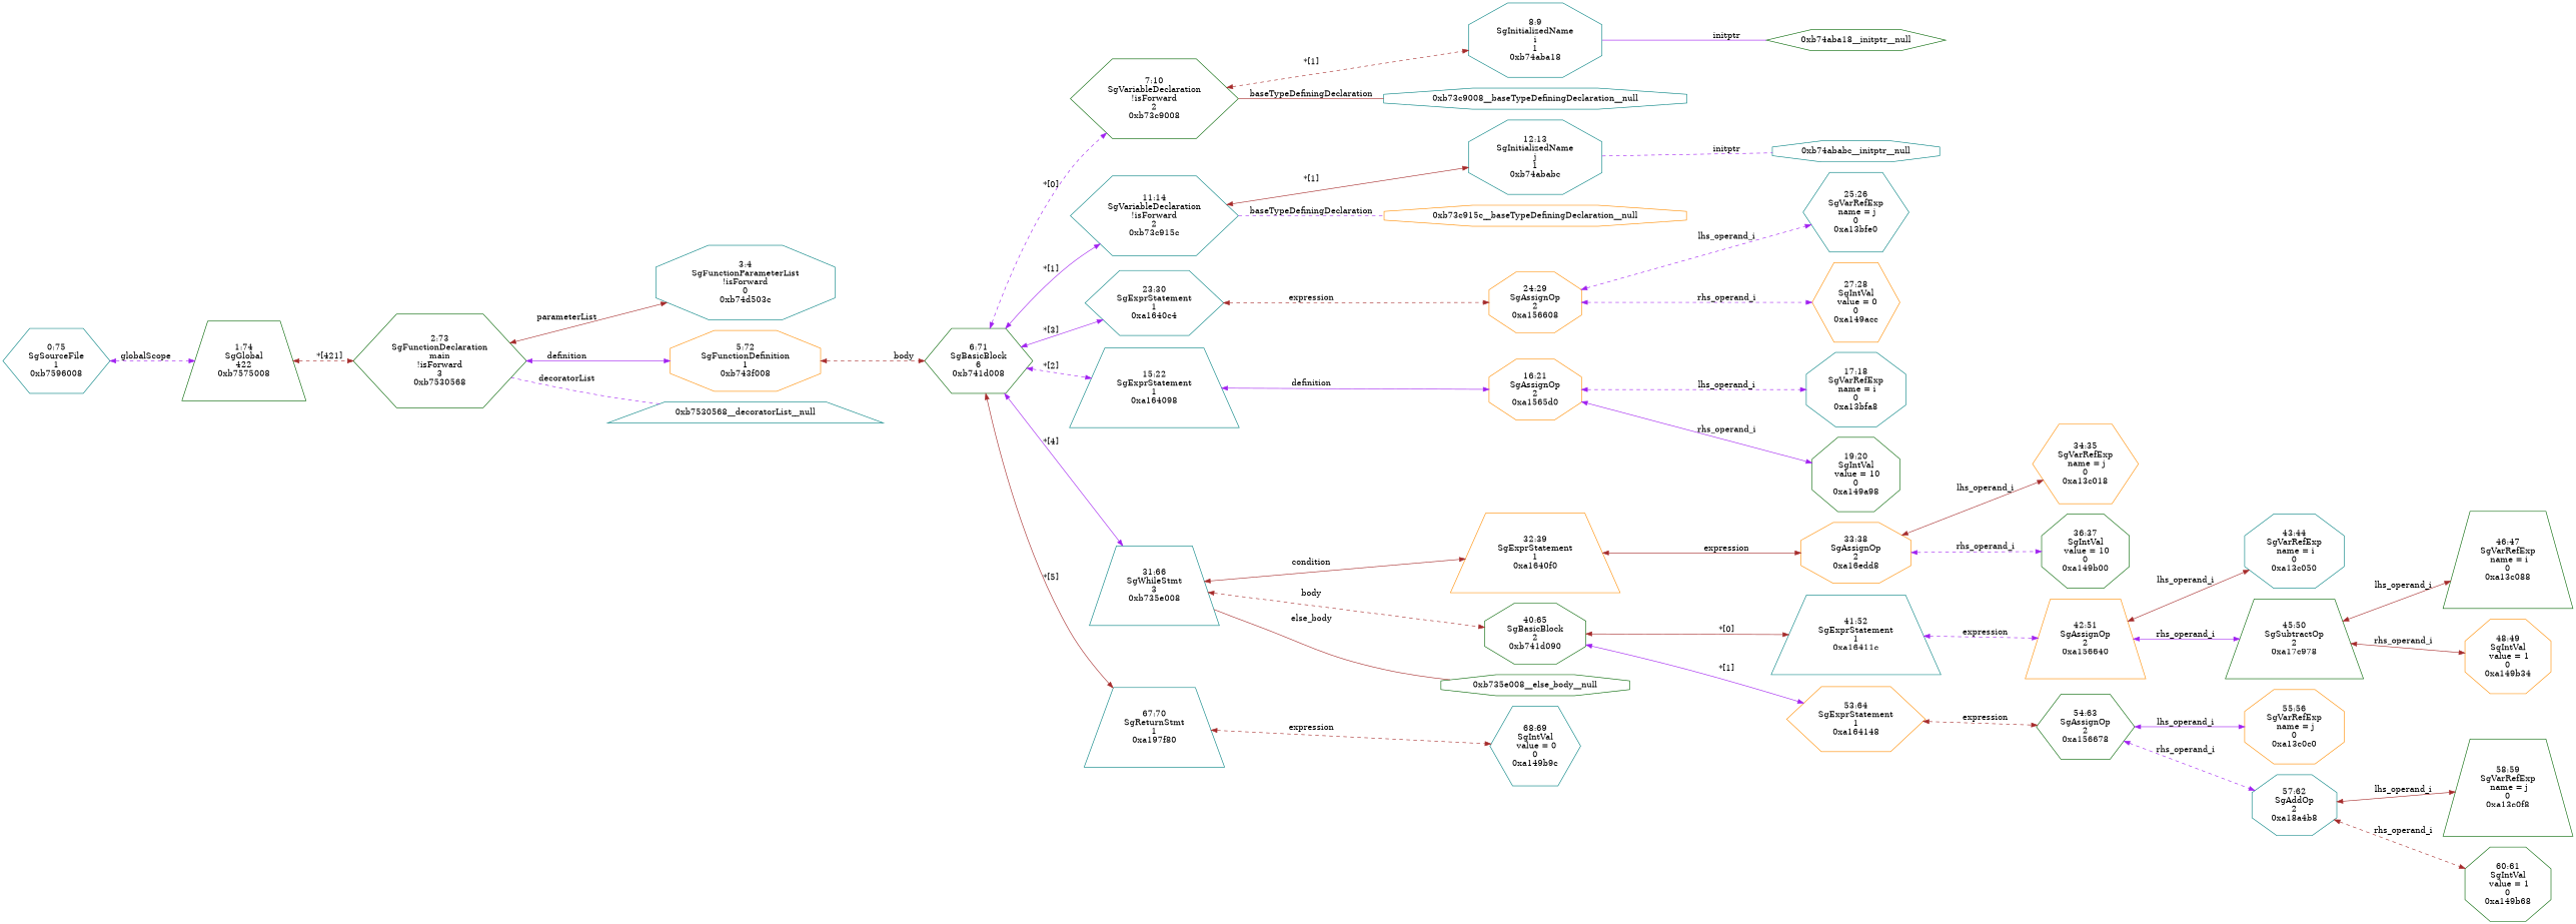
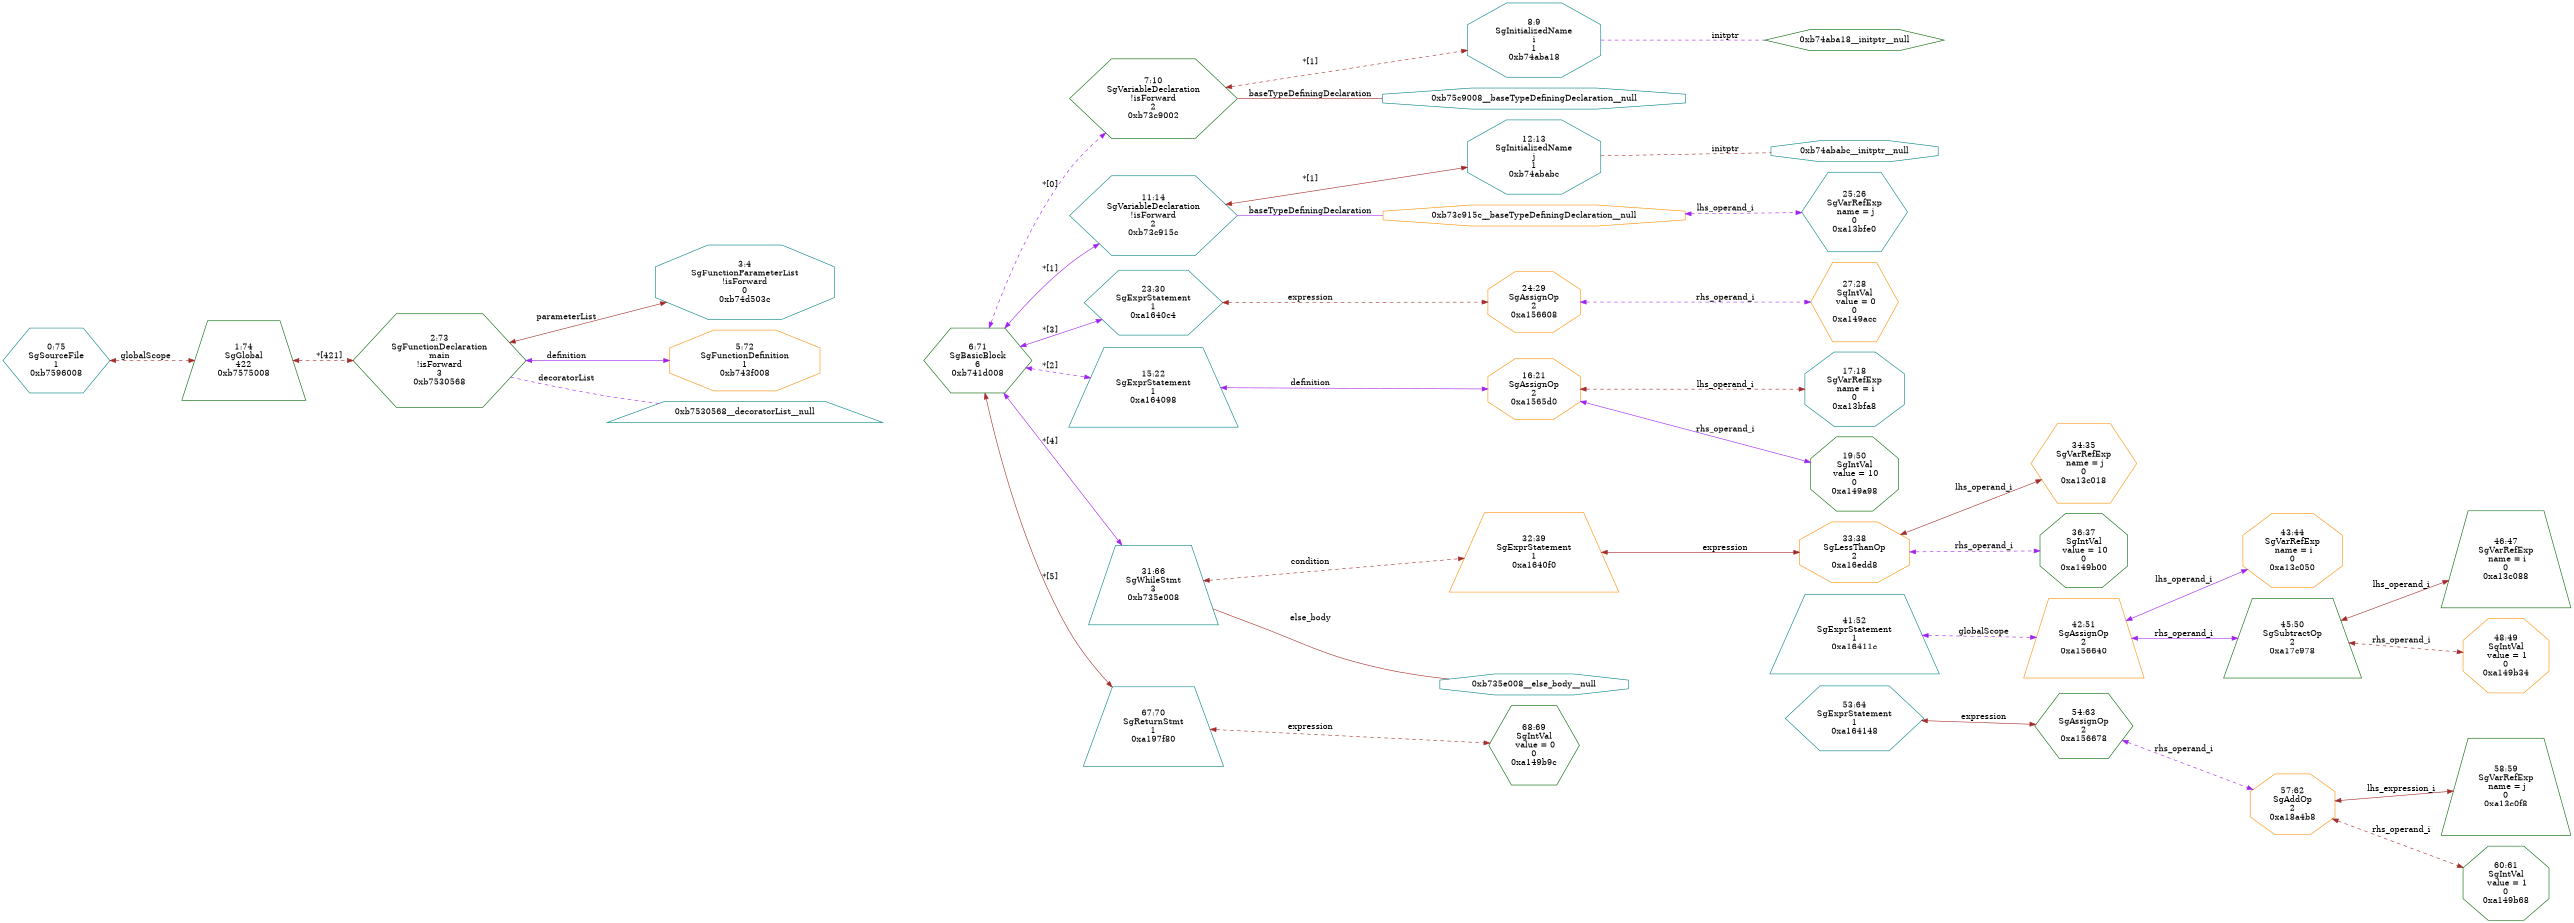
  digraph {
    rankdir=LR
    node [color=teal shape=octagon]
    edge [color=brown dir=both style=solid]
    n1 [label="3:4\nSgFunctionParameterList\n!isForward\n0\n0xb74d503c\n"]
    n2 [label="8:9\nSgInitializedName\ni\n1\n0xb74aba18\n"]
    "0xb74aba18__initptr__null" [color=darkgreen shape=hexagon]
-   n4 [color=darkgreen label="7:10\nSgVariableDeclaration\n!isForward\n2\n0xb73c9008\n" shape=hexagon]
-   "0xb73c9008__baseTypeDefiningDeclaration__null"
+   n4 [color=darkgreen label="7:10\nSgVariableDeclaration\n!isForward\n2\n0xb73c9002\n" shape=hexagon]
+   "0xb73c9008__baseTypeDefiningDeclaration__null" [label="0xb75c9008__baseTypeDefiningDeclaration__null"]
    n6 [label="12:13\nSgInitializedName\nj\n1\n0xb74ababc\n"]
    "0xb74ababc__initptr__null"
    n8 [label="11:14\nSgVariableDeclaration\n!isForward\n2\n0xb73c915c\n" shape=hexagon]
    "0xb73c915c__baseTypeDefiningDeclaration__null" [color=darkorange]
    n10 [label="17:18\nSgVarRefExp\n name = i\n0\n0xa13bfa8\n"]
-   n11 [color=darkgreen label="19:20\nSgIntVal\n value = 10\n0\n0xa149a98\n"]
+   n11 [color=darkgreen label="19:50\nSgIntVal\n value = 10\n0\n0xa149a98\n"]
    n12 [color=darkorange label="16:21\nSgAssignOp\n2\n0xa1565d0\n"]
    n13 [label="15:22\nSgExprStatement\n1\n0xa164098\n" shape=trapezium]
    n14 [label="25:26\nSgVarRefExp\n name = j\n0\n0xa13bfe0\n" shape=hexagon]
    n15 [color=darkorange label="27:28\nSgIntVal\n value = 0\n0\n0xa149acc\n" shape=hexagon]
    n16 [color=darkorange label="24:29\nSgAssignOp\n2\n0xa156608\n"]
    n17 [label="23:30\nSgExprStatement\n1\n0xa1640c4\n" shape=hexagon]
    n18 [color=darkorange label="34:35\nSgVarRefExp\n name = j\n0\n0xa13c018\n" shape=hexagon]
    n19 [color=darkgreen label="36:37\nSgIntVal\n value = 10\n0\n0xa149b00\n"]
-   n20 [color=darkorange label="33:38\nSgAssignOp\n2\n0xa16edd8\n"]
+   n20 [color=darkorange label="33:38\nSgLessThanOp\n2\n0xa16edd8\n"]
    n21 [color=darkorange label="32:39\nSgExprStatement\n1\n0xa1640f0\n" shape=trapezium]
-   n22 [label="43:44\nSgVarRefExp\n name = i\n0\n0xa13c050\n"]
+   n22 [color=darkorange label="43:44\nSgVarRefExp\n name = i\n0\n0xa13c050\n"]
    n23 [color=darkgreen label="46:47\nSgVarRefExp\n name = i\n0\n0xa13c088\n" shape=trapezium]
    n24 [color=darkorange label="48:49\nSgIntVal\n value = 1\n0\n0xa149b34\n"]
    n25 [color=darkgreen label="45:50\nSgSubtractOp\n2\n0xa17c978\n" shape=trapezium]
    n26 [color=darkorange label="42:51\nSgAssignOp\n2\n0xa156640\n" shape=trapezium]
    n27 [label="41:52\nSgExprStatement\n1\n0xa16411c\n" shape=trapezium]
-   n28 [color=darkorange label="55:56\nSgVarRefExp\n name = j\n0\n0xa13c0c0\n"]
    n29 [color=darkgreen label="58:59\nSgVarRefExp\n name = j\n0\n0xa13c0f8\n" shape=trapezium]
    n30 [color=darkgreen label="60:61\nSgIntVal\n value = 1\n0\n0xa149b68\n"]
-   n31 [label="57:62\nSgAddOp\n2\n0xa18a4b8\n"]
+   n31 [color=darkorange label="57:62\nSgAddOp\n2\n0xa18a4b8\n"]
    n32 [color=darkgreen label="54:63\nSgAssignOp\n2\n0xa156678\n" shape=hexagon]
-   n33 [color=darkorange label="53:64\nSgExprStatement\n1\n0xa164148\n" shape=hexagon]
-   n34 [color=darkgreen label="40:65\nSgBasicBlock\n2\n0xb741d090\n"]
+   n33 [label="53:64\nSgExprStatement\n1\n0xa164148\n" shape=hexagon]
    n35 [label="31:66\nSgWhileStmt\n3\n0xb735e008\n" shape=trapezium]
-   "0xb735e008__else_body__null" [color=darkgreen]
-   n37 [label="68:69\nSgIntVal\n value = 0\n0\n0xa149b9c\n" shape=hexagon]
+   "0xb735e008__else_body__null"
+   n37 [color=darkgreen label="68:69\nSgIntVal\n value = 0\n0\n0xa149b9c\n" shape=hexagon]
    n38 [label="67:70\nSgReturnStmt\n1\n0xa197f80\n" shape=trapezium]
    n39 [color=darkgreen label="6:71\nSgBasicBlock\n6\n0xb741d008\n" shape=hexagon]
    n40 [color=darkorange label="5:72\nSgFunctionDefinition\n1\n0xb743f008\n"]
    n41 [color=darkgreen label="2:73\nSgFunctionDeclaration\nmain\n!isForward\n3\n0xb7530568\n" shape=hexagon]
    "0xb7530568__decoratorList__null" [shape=trapezium]
    n43 [color=darkgreen label="1:74\nSgGlobal\n422\n0xb7575008\n" shape=trapezium]
    n44 [label="0:75\nSgSourceFile\n1\n0xb7596008\n" shape=hexagon]
-   n2 -> "0xb74aba18__initptr__null" [color=purple dir=none label=initptr]
+   n2 -> "0xb74aba18__initptr__null" [color=purple dir=none label=initptr style=dashed]
    n4 -> n2 [label="*[1]" style=dashed]
    n4 -> "0xb73c9008__baseTypeDefiningDeclaration__null" [dir=none label=baseTypeDefiningDeclaration]
-   n6 -> "0xb74ababc__initptr__null" [color=purple dir=none label=initptr style=dashed]
+   n6 -> "0xb74ababc__initptr__null" [dir=none label=initptr style=dashed]
    n8 -> n6 [label="*[1]"]
-   n8 -> "0xb73c915c__baseTypeDefiningDeclaration__null" [color=purple dir=none label=baseTypeDefiningDeclaration style=dashed]
-   n12 -> n10 [color=purple label=lhs_operand_i style=dashed]
+   n8 -> "0xb73c915c__baseTypeDefiningDeclaration__null" [color=purple dir=none label=baseTypeDefiningDeclaration]
+   n12 -> n10 [label=lhs_operand_i style=dashed]
    n12 -> n11 [color=purple label=rhs_operand_i]
    n13 -> n12 [color=purple label=definition]
-   n16 -> n14 [color=purple label=lhs_operand_i style=dashed]
+   "0xb73c915c__baseTypeDefiningDeclaration__null" -> n14 [color=purple label=lhs_operand_i style=dashed]
    n16 -> n15 [color=purple label=rhs_operand_i style=dashed]
    n17 -> n16 [label=expression style=dashed]
    n20 -> n18 [label=lhs_operand_i]
    n20 -> n19 [color=purple label=rhs_operand_i style=dashed]
    n21 -> n20 [label=expression]
    n25 -> n23 [label=lhs_operand_i]
-   n25 -> n24 [label=rhs_operand_i]
-   n26 -> n22 [label=lhs_operand_i]
+   n25 -> n24 [label=rhs_operand_i style=dashed]
+   n26 -> n22 [color=purple label=lhs_operand_i]
    n26 -> n25 [color=purple label=rhs_operand_i]
-   n27 -> n26 [color=purple label=expression style=dashed]
-   n31 -> n29 [label=lhs_operand_i]
+   n27 -> n26 [color=purple label=globalScope style=dashed]
+   n31 -> n29 [label=lhs_expression_i]
    n31 -> n30 [label=rhs_operand_i style=dashed]
-   n32 -> n28 [color=purple label=lhs_operand_i]
    n32 -> n31 [color=purple label=rhs_operand_i style=dashed]
-   n33 -> n32 [label=expression style=dashed]
-   n34 -> n27 [label="*[0]"]
-   n34 -> n33 [color=purple label="*[1]"]
-   n35 -> n21 [label=condition]
-   n35 -> n34 [label=body style=dashed]
+   n33 -> n32 [label=expression]
+   n35 -> n21 [label=condition style=dashed]
    n35 -> "0xb735e008__else_body__null" [dir=none label=else_body]
    n38 -> n37 [label=expression style=dashed]
    n39 -> n4 [color=purple label="*[0]" style=dashed]
    n39 -> n8 [color=purple label="*[1]"]
    n39 -> n13 [color=purple label="*[2]" style=dashed]
    n39 -> n17 [color=purple label="*[3]"]
    n39 -> n35 [color=purple label="*[4]"]
    n39 -> n38 [label="*[5]"]
-   n40 -> n39 [label=body style=dashed]
    n41 -> n1 [label=parameterList]
    n41 -> n40 [color=purple label=definition]
    n41 -> "0xb7530568__decoratorList__null" [color=purple dir=none label=decoratorList style=dashed]
    n43 -> n41 [label="*[421]" style=dashed]
-   n44 -> n43 [color=purple label=globalScope style=dashed]
+   n44 -> n43 [label=globalScope style=dashed]
  }
